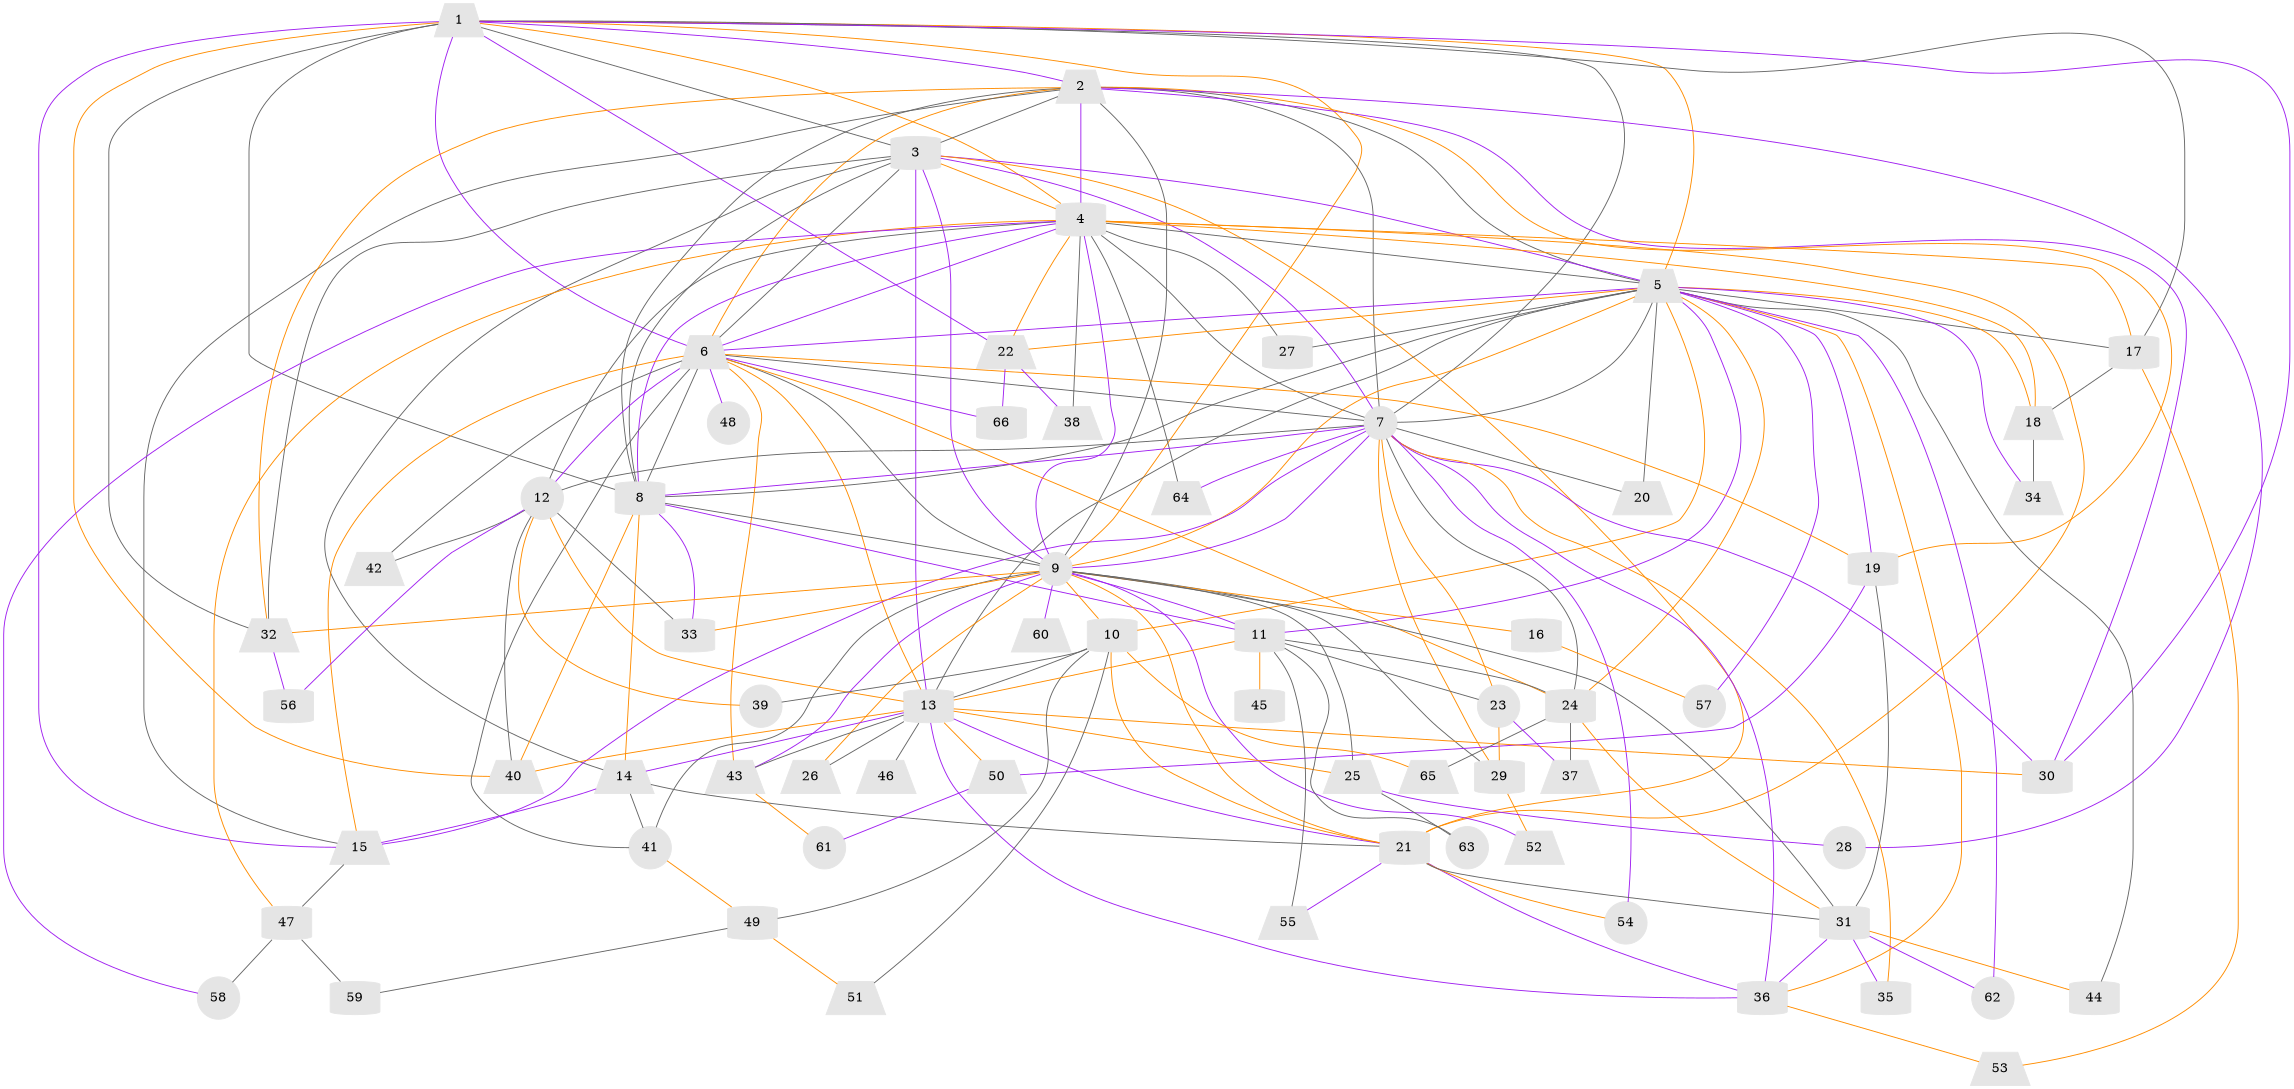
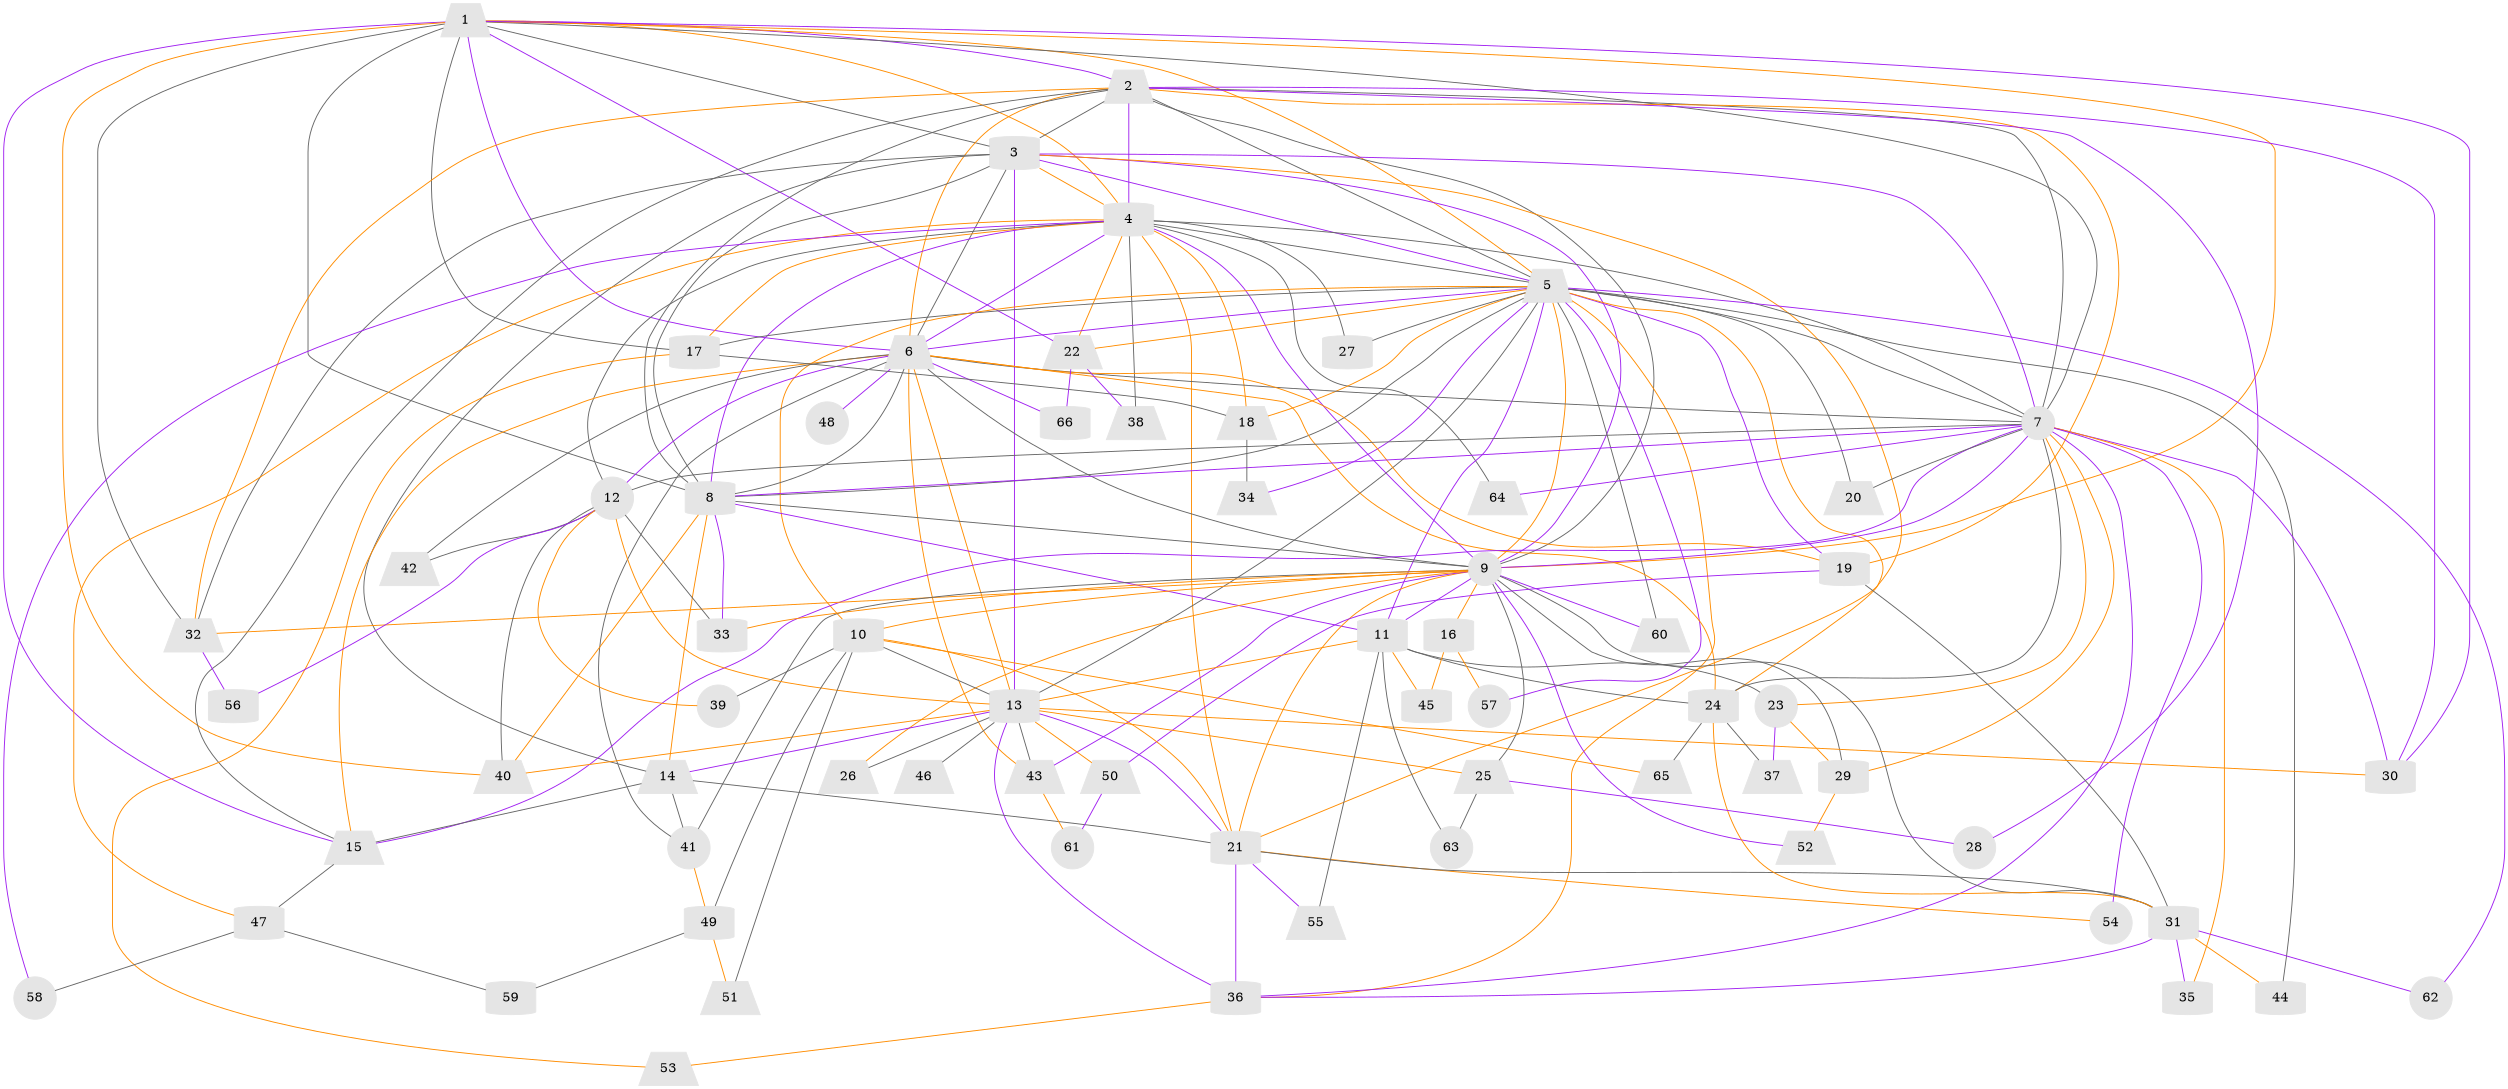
  graph {
    node [color=gray90 shape=trapezium style=filled]
    edge [color=gray40 weight=1.0]
    1
    2
    3 [shape=cylinder]
    4 [shape=cylinder]
    5
    6
    7 [shape=circle]
    8 [shape=cylinder]
    9 [shape=circle]
    15
    17 [shape=cylinder]
    22
    30 [shape=cylinder]
    32
    40
    19 [shape=cylinder]
    28 [shape=circle]
    13 [shape=cylinder]
    14
    21 [shape=cylinder]
    12 [shape=circle]
    18
    27 [shape=cylinder]
    38
    47 [shape=cylinder]
    58 [shape=circle]
    64
    10 [shape=cylinder]
    11 [shape=cylinder]
    20
    24 [shape=cylinder]
    34
    36 [shape=cylinder]
    44 [shape=cylinder]
    57 [shape=circle]
    60
    62 [shape=circle]
    41 [shape=circle]
    42
    43
    48 [shape=circle]
    66 [shape=cylinder]
    23 [shape=circle]
    29 [shape=cylinder]
    35 [shape=cylinder]
    54 [shape=circle]
    33 [shape=cylinder]
    16 [shape=cylinder]
    25
    26
    31 [shape=cylinder]
    52
    53
    56 [shape=cylinder]
    50
    46
    55
    39 [shape=circle]
    59 [shape=cylinder]
    49 [shape=cylinder]
    51
    65
    45 [shape=cylinder]
    63 [shape=circle]
    37
    61 [shape=circle]
    1 -- 2 [color=purple weight=2.0]
    1 -- 3
    1 -- 4 [color=darkorange weight=2.0]
    1 -- 5 [color=darkorange]
    1 -- 6 [color=purple weight=2.0]
    1 -- 7
    1 -- 8 [weight=6.0]
    1 -- 9 [color=darkorange]
    1 -- 15 [color=purple]
    1 -- 17
    1 -- 22 [color=purple weight=2.0]
    1 -- 30 [color=purple]
    1 -- 32
    1 -- 40 [color=darkorange]
    2 -- 3 [weight=3.0]
    2 -- 4 [color=purple weight=2.0]
    2 -- 5 [weight=2.0]
    2 -- 6 [color=darkorange]
    2 -- 7 [weight=2.0]
    2 -- 8
    2 -- 9 [weight=2.0]
    2 -- 15
    2 -- 30 [color=purple]
    2 -- 32 [color=darkorange]
    2 -- 19 [color=darkorange]
    2 -- 28 [color=purple]
    3 -- 4 [color=darkorange weight=2.0]
    3 -- 5 [color=purple]
    3 -- 6
    3 -- 7 [color=purple]
    3 -- 8
    3 -- 9 [color=purple]
    3 -- 32
    3 -- 13 [color=purple weight=14.0]
    3 -- 14
    3 -- 21 [color=darkorange]
    4 -- 5 [weight=2.0]
    4 -- 6 [color=purple weight=2.0]
    4 -- 7 [weight=2.0]
    4 -- 8 [color=purple weight=2.0]
    4 -- 9 [color=purple weight=2.0]
    4 -- 17 [color=darkorange weight=2.0]
    4 -- 22 [color=darkorange]
    4 -- 21 [color=darkorange weight=5.0]
    4 -- 12
    4 -- 18 [color=darkorange]
    4 -- 27
    4 -- 38
    4 -- 47 [color=darkorange weight=2.0]
    4 -- 58 [color=purple]
    4 -- 64
    5 -- 6 [color=purple]
    5 -- 7
    5 -- 8 [weight=2.0]
    5 -- 9 [color=darkorange weight=2.0]
    5 -- 17
    5 -- 22 [color=darkorange]
    5 -- 19 [color=purple]
    5 -- 13
    5 -- 18 [color=darkorange]
    5 -- 27
    5 -- 10 [color=darkorange]
    5 -- 11 [color=purple weight=2.0]
    5 -- 20
    5 -- 24 [color=darkorange]
    5 -- 34 [color=purple]
    5 -- 36 [color=darkorange]
    5 -- 44
    5 -- 57 [color=purple]
+   5 -- 60
    5 -- 62 [color=purple]
    6 -- 7
    6 -- 8
    6 -- 9
    6 -- 15 [color=darkorange]
    6 -- 19 [color=darkorange]
    6 -- 13 [color=darkorange]
    6 -- 12 [color=purple weight=2.0]
    6 -- 24 [color=darkorange]
    6 -- 41
    6 -- 42
    6 -- 43 [color=darkorange]
    6 -- 48 [color=purple]
    6 -- 66 [color=purple]
    7 -- 8 [color=purple]
    7 -- 9 [color=purple]
    7 -- 15 [color=purple]
    7 -- 30 [color=purple]
    7 -- 12
    7 -- 64 [color=purple]
    7 -- 20
    7 -- 24
    7 -- 36 [color=purple]
    7 -- 23 [color=darkorange]
    7 -- 29 [color=darkorange]
    7 -- 35 [color=darkorange]
    7 -- 54 [color=purple]
    8 -- 9 [weight=2.0]
    8 -- 40 [color=darkorange]
    8 -- 14 [color=darkorange weight=6.0]
    8 -- 11 [color=purple]
    8 -- 33 [color=purple]
    9 -- 32 [color=darkorange]
    9 -- 21 [color=darkorange]
    9 -- 10 [color=darkorange]
    9 -- 11 [color=purple]
    9 -- 60 [color=purple]
    9 -- 41
    9 -- 43 [color=purple]
    9 -- 29
    9 -- 33 [color=darkorange]
    9 -- 16 [color=darkorange]
    9 -- 25 [weight=2.0]
    9 -- 26 [color=darkorange]
    9 -- 31
    9 -- 52 [color=purple]
    15 -- 47 [weight=2.0]
    17 -- 18
    17 -- 53 [color=darkorange]
    22 -- 38 [color=purple]
    22 -- 66 [color=purple]
    32 -- 56 [color=purple]
    19 -- 31 [weight=2.0]
    19 -- 50 [color=purple]
    13 -- 30 [color=darkorange]
    13 -- 40 [color=darkorange]
    13 -- 14 [color=purple weight=2.0]
    13 -- 21 [color=purple weight=3.0]
    13 -- 36 [color=purple]
    13 -- 43
    13 -- 25 [color=darkorange weight=2.0]
    13 -- 26
    13 -- 50 [color=darkorange]
    13 -- 46
-   14 -- 15 [color=purple weight=3.0]
+   14 -- 15 [weight=3.0]
    14 -- 21
    14 -- 41
    21 -- 36 [color=purple weight=2.0]
    21 -- 54 [color=darkorange]
    21 -- 31 [weight=2.0]
    21 -- 55 [color=purple]
    12 -- 40
    12 -- 13 [color=darkorange]
    12 -- 42
    12 -- 33
    12 -- 56 [color=purple]
    12 -- 39 [color=darkorange]
    18 -- 34
    47 -- 58
    47 -- 59
    10 -- 13
    10 -- 21 [color=darkorange]
    10 -- 39
    10 -- 49
    10 -- 51
    10 -- 65 [color=darkorange]
    11 -- 13 [color=darkorange]
    11 -- 24
    11 -- 23
    11 -- 55
    11 -- 45 [color=darkorange]
    11 -- 63
    24 -- 31 [color=darkorange]
    24 -- 65
    24 -- 37
    36 -- 53 [color=darkorange]
    41 -- 49 [color=darkorange]
    43 -- 61 [color=darkorange]
    23 -- 29 [color=darkorange]
    23 -- 37 [color=purple]
    29 -- 52 [color=darkorange]
    16 -- 57 [color=darkorange]
+   16 -- 45 [color=darkorange]
    25 -- 28 [color=purple]
    25 -- 63
    31 -- 36 [color=purple]
    31 -- 44 [color=darkorange]
    31 -- 62 [color=purple]
    31 -- 35 [color=purple]
    50 -- 61 [color=purple]
    49 -- 59
    49 -- 51 [color=darkorange]
  }
